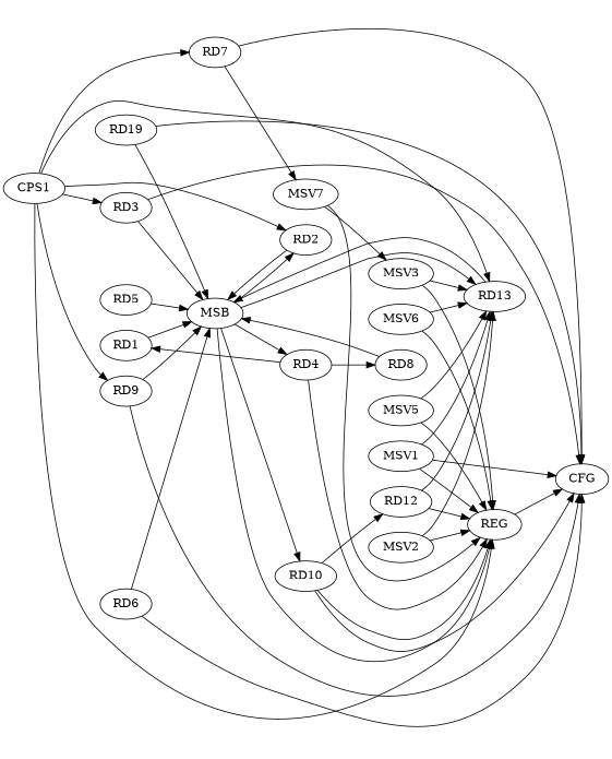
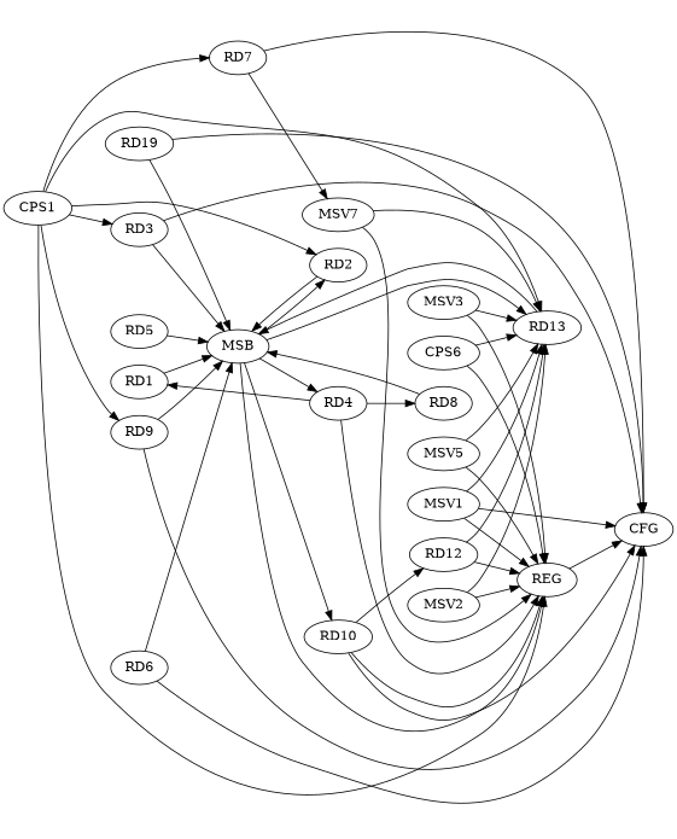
  strict digraph {
    rankdir=LR
    n1 [label=RD1]
    n2 [label=MSB]
    n3 [label=RD2]
    n4 [label=RD4]
    n5 [label=REG]
    n6 [label=RD10]
    n7 [label=RD13]
    n8 [label=RD3]
    n9 [label=CFG]
    n10 [label=RD8]
    n11 [label=RD5]
    n12 [label=RD6]
    n13 [label=RD7]
    n14 [label=MSV7]
    n15 [label=RD9]
    n16 [label=RD12]
    n17 [label=RD19]
    n18 [label=CPS1]
    n19 [label=MSV1]
    n20 [label=MSV2]
    n21 [label=MSV3]
    n22 [label=MSV5]
-   n23 [label=MSV6]
+   n23 [label=CPS6]
    n1 -> n2
    n2 -> n3
    n2 -> n4
    n2 -> n5
    n2 -> n6
    n2 -> n7
    n3 -> n2
    n4 -> n1
    n4 -> n5
    n4 -> n10
    n5 -> n9
    n6 -> n5
    n6 -> n9
    n6 -> n16
    n7 -> n2
    n8 -> n2
    n8 -> n9
    n10 -> n2
    n11 -> n2
    n12 -> n2
    n12 -> n9
    n13 -> n9
    n13 -> n14
    n14 -> n5
-   n14 -> n21
+   n14 -> n7
    n15 -> n2
    n15 -> n9
    n16 -> n5
    n16 -> n7
    n17 -> n2
    n17 -> n9
    n18 -> n3
    n18 -> n5
    n18 -> n7
    n18 -> n8
    n18 -> n13
    n18 -> n15
    n19 -> n5
    n19 -> n7
    n19 -> n9
    n20 -> n5
    n20 -> n7
    n21 -> n5
    n21 -> n7
    n22 -> n5
    n22 -> n7
    n23 -> n5
    n23 -> n7
  }
